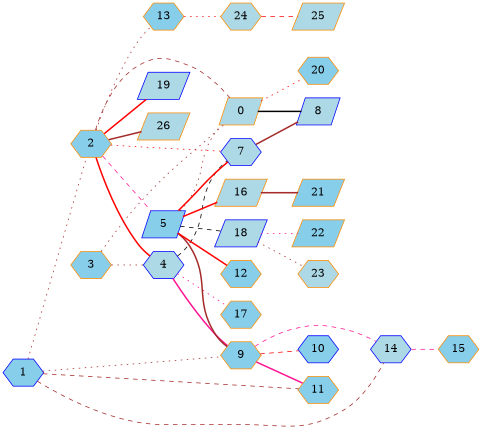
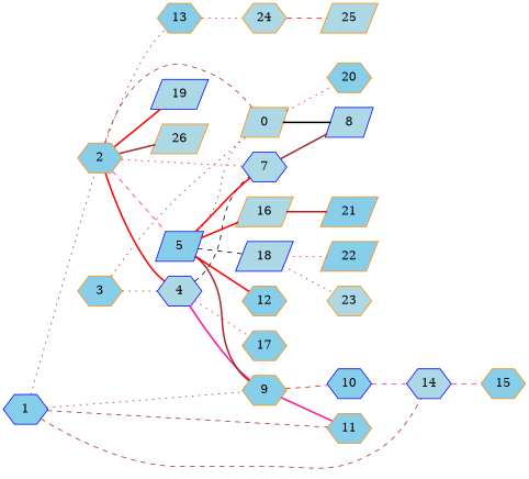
  graph {
    rankdir=LR
    node [color=darkorange fillcolor=skyblue shape=hexagon style=filled]
    edge [color=brown style=dotted weight=1.0]
    1 [color=blue]
    2
    9
    11
    14 [color=blue fillcolor=lightblue]
    4 [color=blue fillcolor=lightblue]
    5 [color=blue shape=parallelogram]
    n8 [fillcolor=lightblue label=0 shape=parallelogram]
    7 [color=blue fillcolor=lightblue]
    13
    19 [color=blue fillcolor=lightblue shape=parallelogram]
    26 [fillcolor=lightblue shape=parallelogram]
    10 [color=blue]
    15
    17
    12
    16 [fillcolor=lightblue shape=parallelogram]
    18 [color=blue fillcolor=lightblue shape=parallelogram]
    8 [color=blue fillcolor=lightblue shape=parallelogram]
    20
    24 [fillcolor=lightblue]
    3
    21 [shape=parallelogram]
    22 [shape=parallelogram]
    23 [fillcolor=lightblue]
    25 [fillcolor=lightblue shape=parallelogram]
    1 -- 2
    1 -- 9
    1 -- 11 [style=dashed]
    1 -- 14 [style=dashed]
    2 -- 4 [color=red style=bold]
    2 -- 5 [color=deeppink style=dashed]
    2 -- n8 [style=dashed]
    2 -- 7 [color=red]
    2 -- 13
    2 -- 19 [color=red style=bold]
    2 -- 26 [style=bold]
    9 -- 11 [color=deeppink style=bold]
-   9 -- 14 [color=deeppink style=dashed]
+   10 -- 14 [color=deeppink style=dashed]
    9 -- 10 [color=red style=dashed]
    14 -- 15 [color=deeppink style=dashed]
    4 -- 9 [color=deeppink style=bold]
    4 -- 7 [color=black style=dashed]
    4 -- 17 [color=deeppink]
    5 -- 9 [style=bold]
    5 -- n8 [weight=2.0]
    5 -- 7 [color=red style=bold]
    5 -- 12 [color=red style=bold]
    5 -- 16 [color=red style=bold]
    5 -- 18 [color=black style=dashed]
    n8 -- 8 [color=black style=bold weight=5.0]
    n8 -- 20 [color=red]
    7 -- 8 [style=bold]
    13 -- 24 [color=red]
    16 -- 21 [style=bold]
    18 -- 22 [color=deeppink]
    18 -- 23
    24 -- 25 [color=red style=dashed]
    3 -- 4 [weight=4.0]
    3 -- n8
  }
